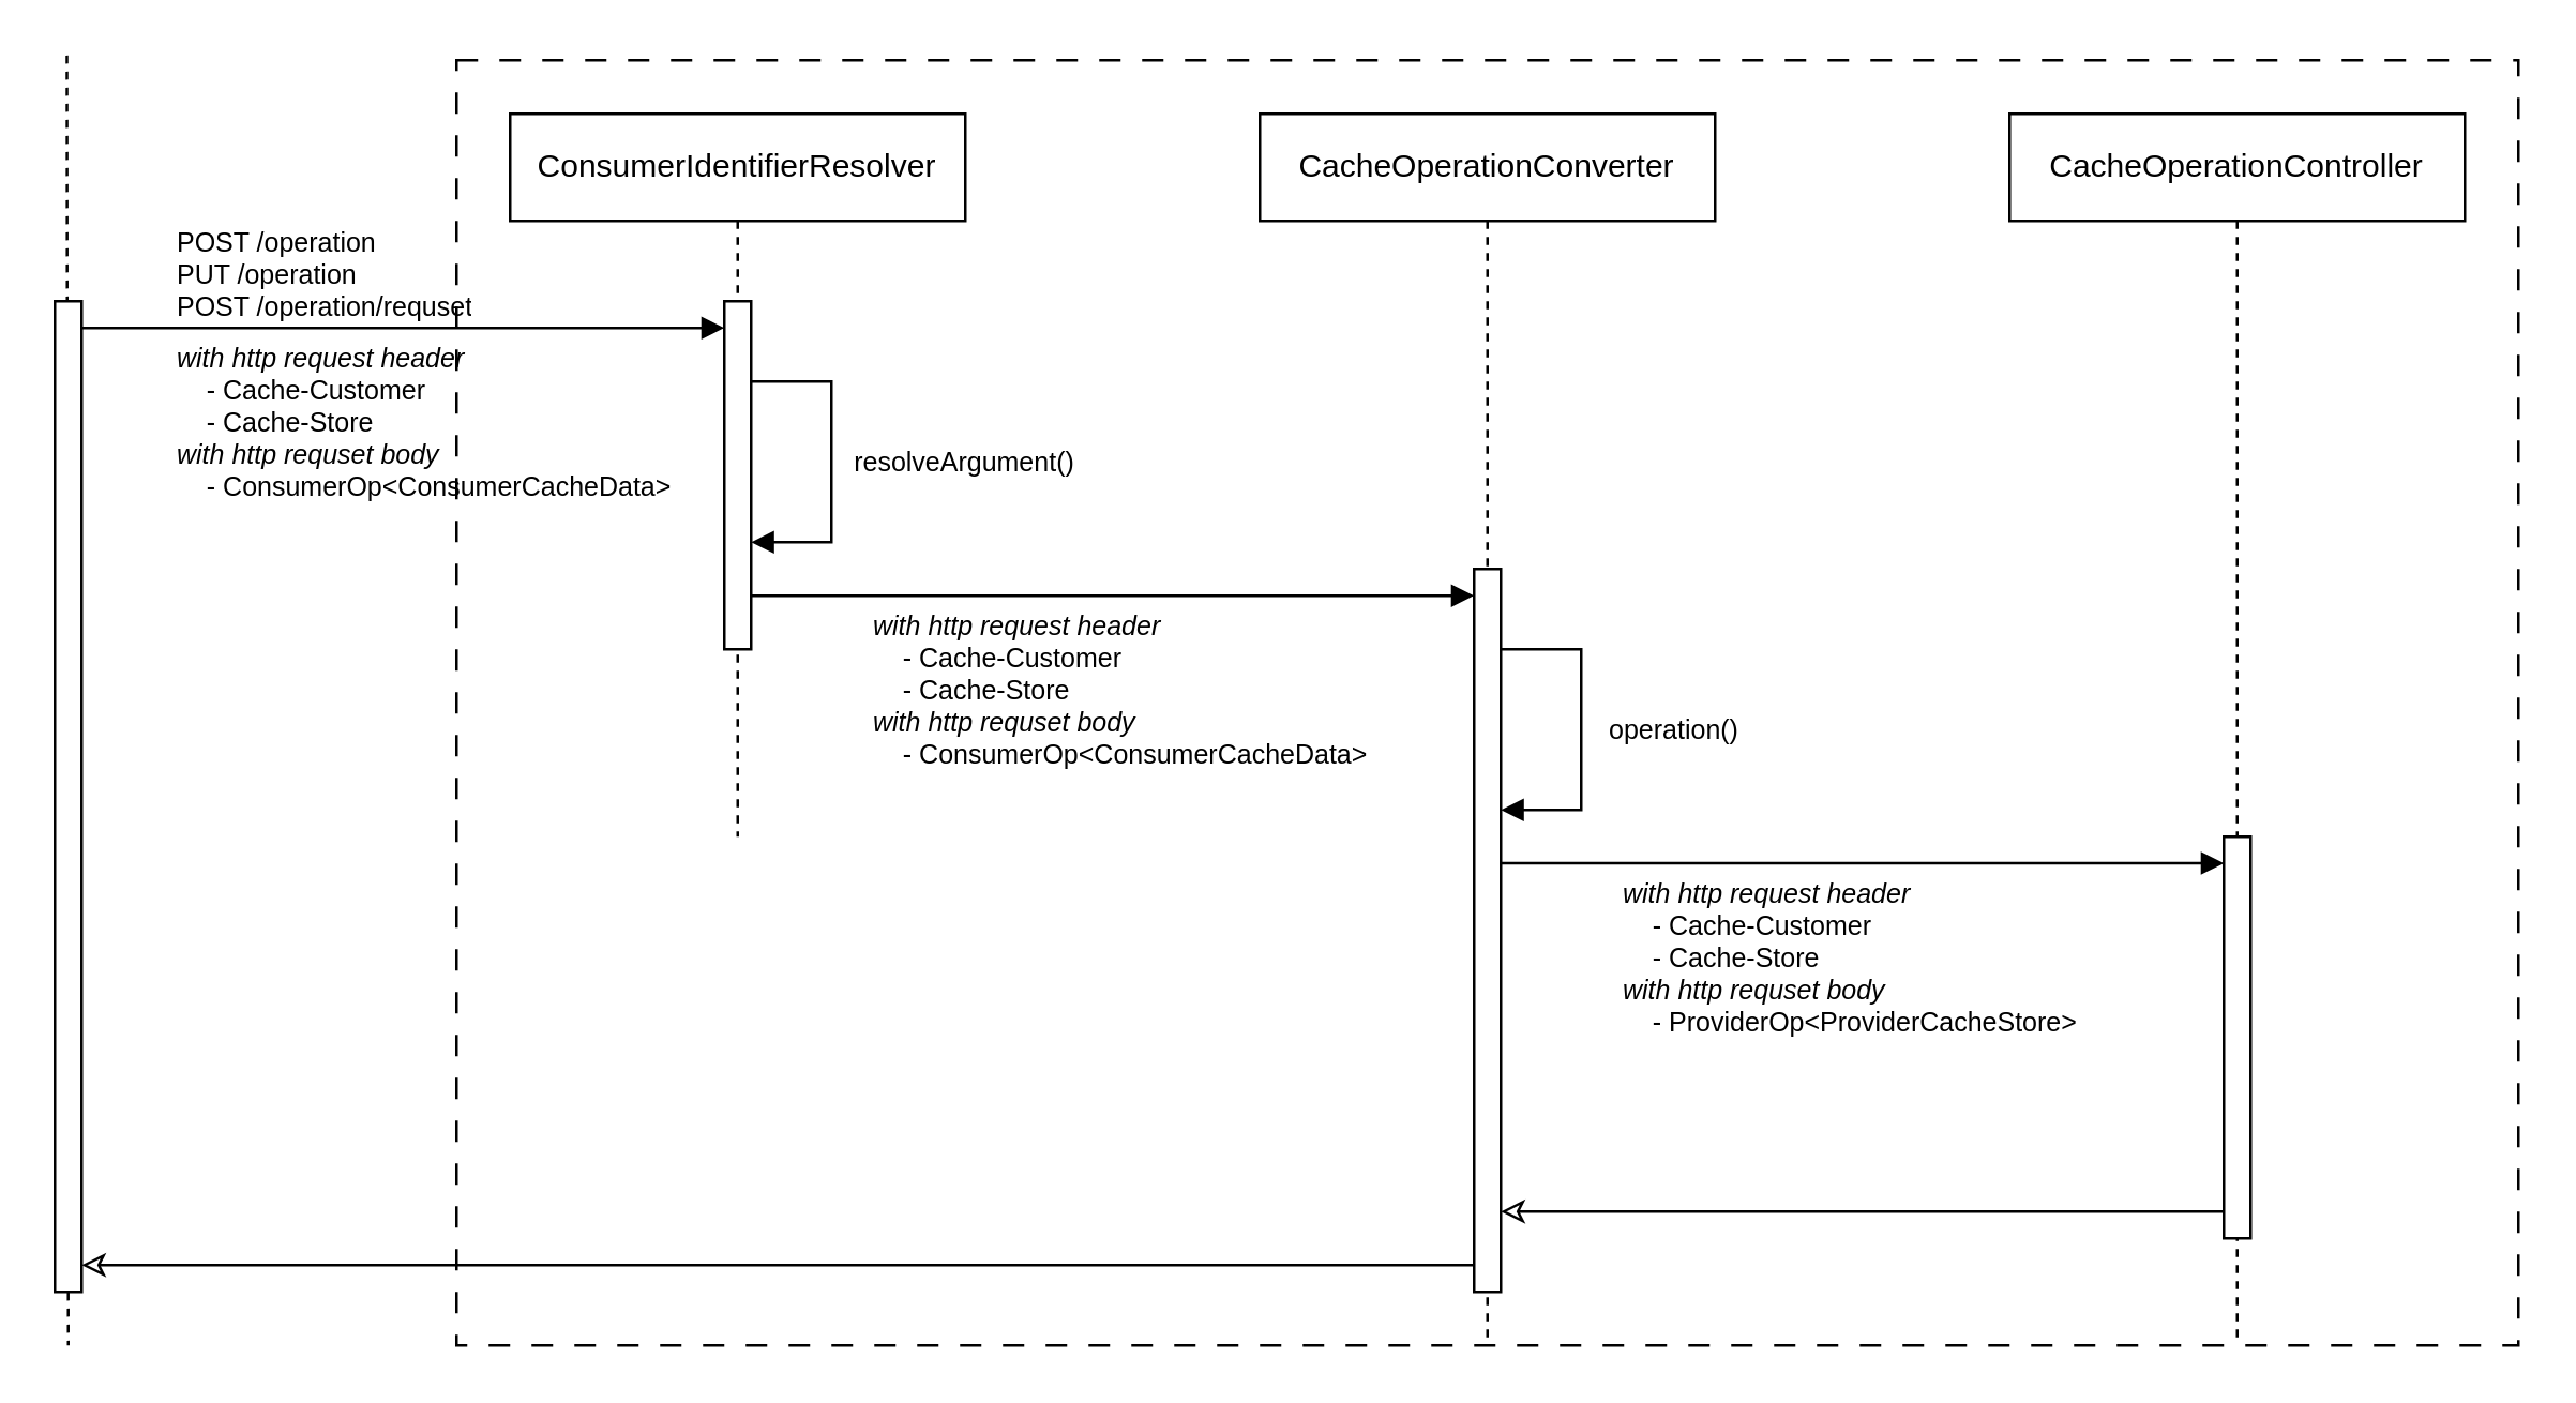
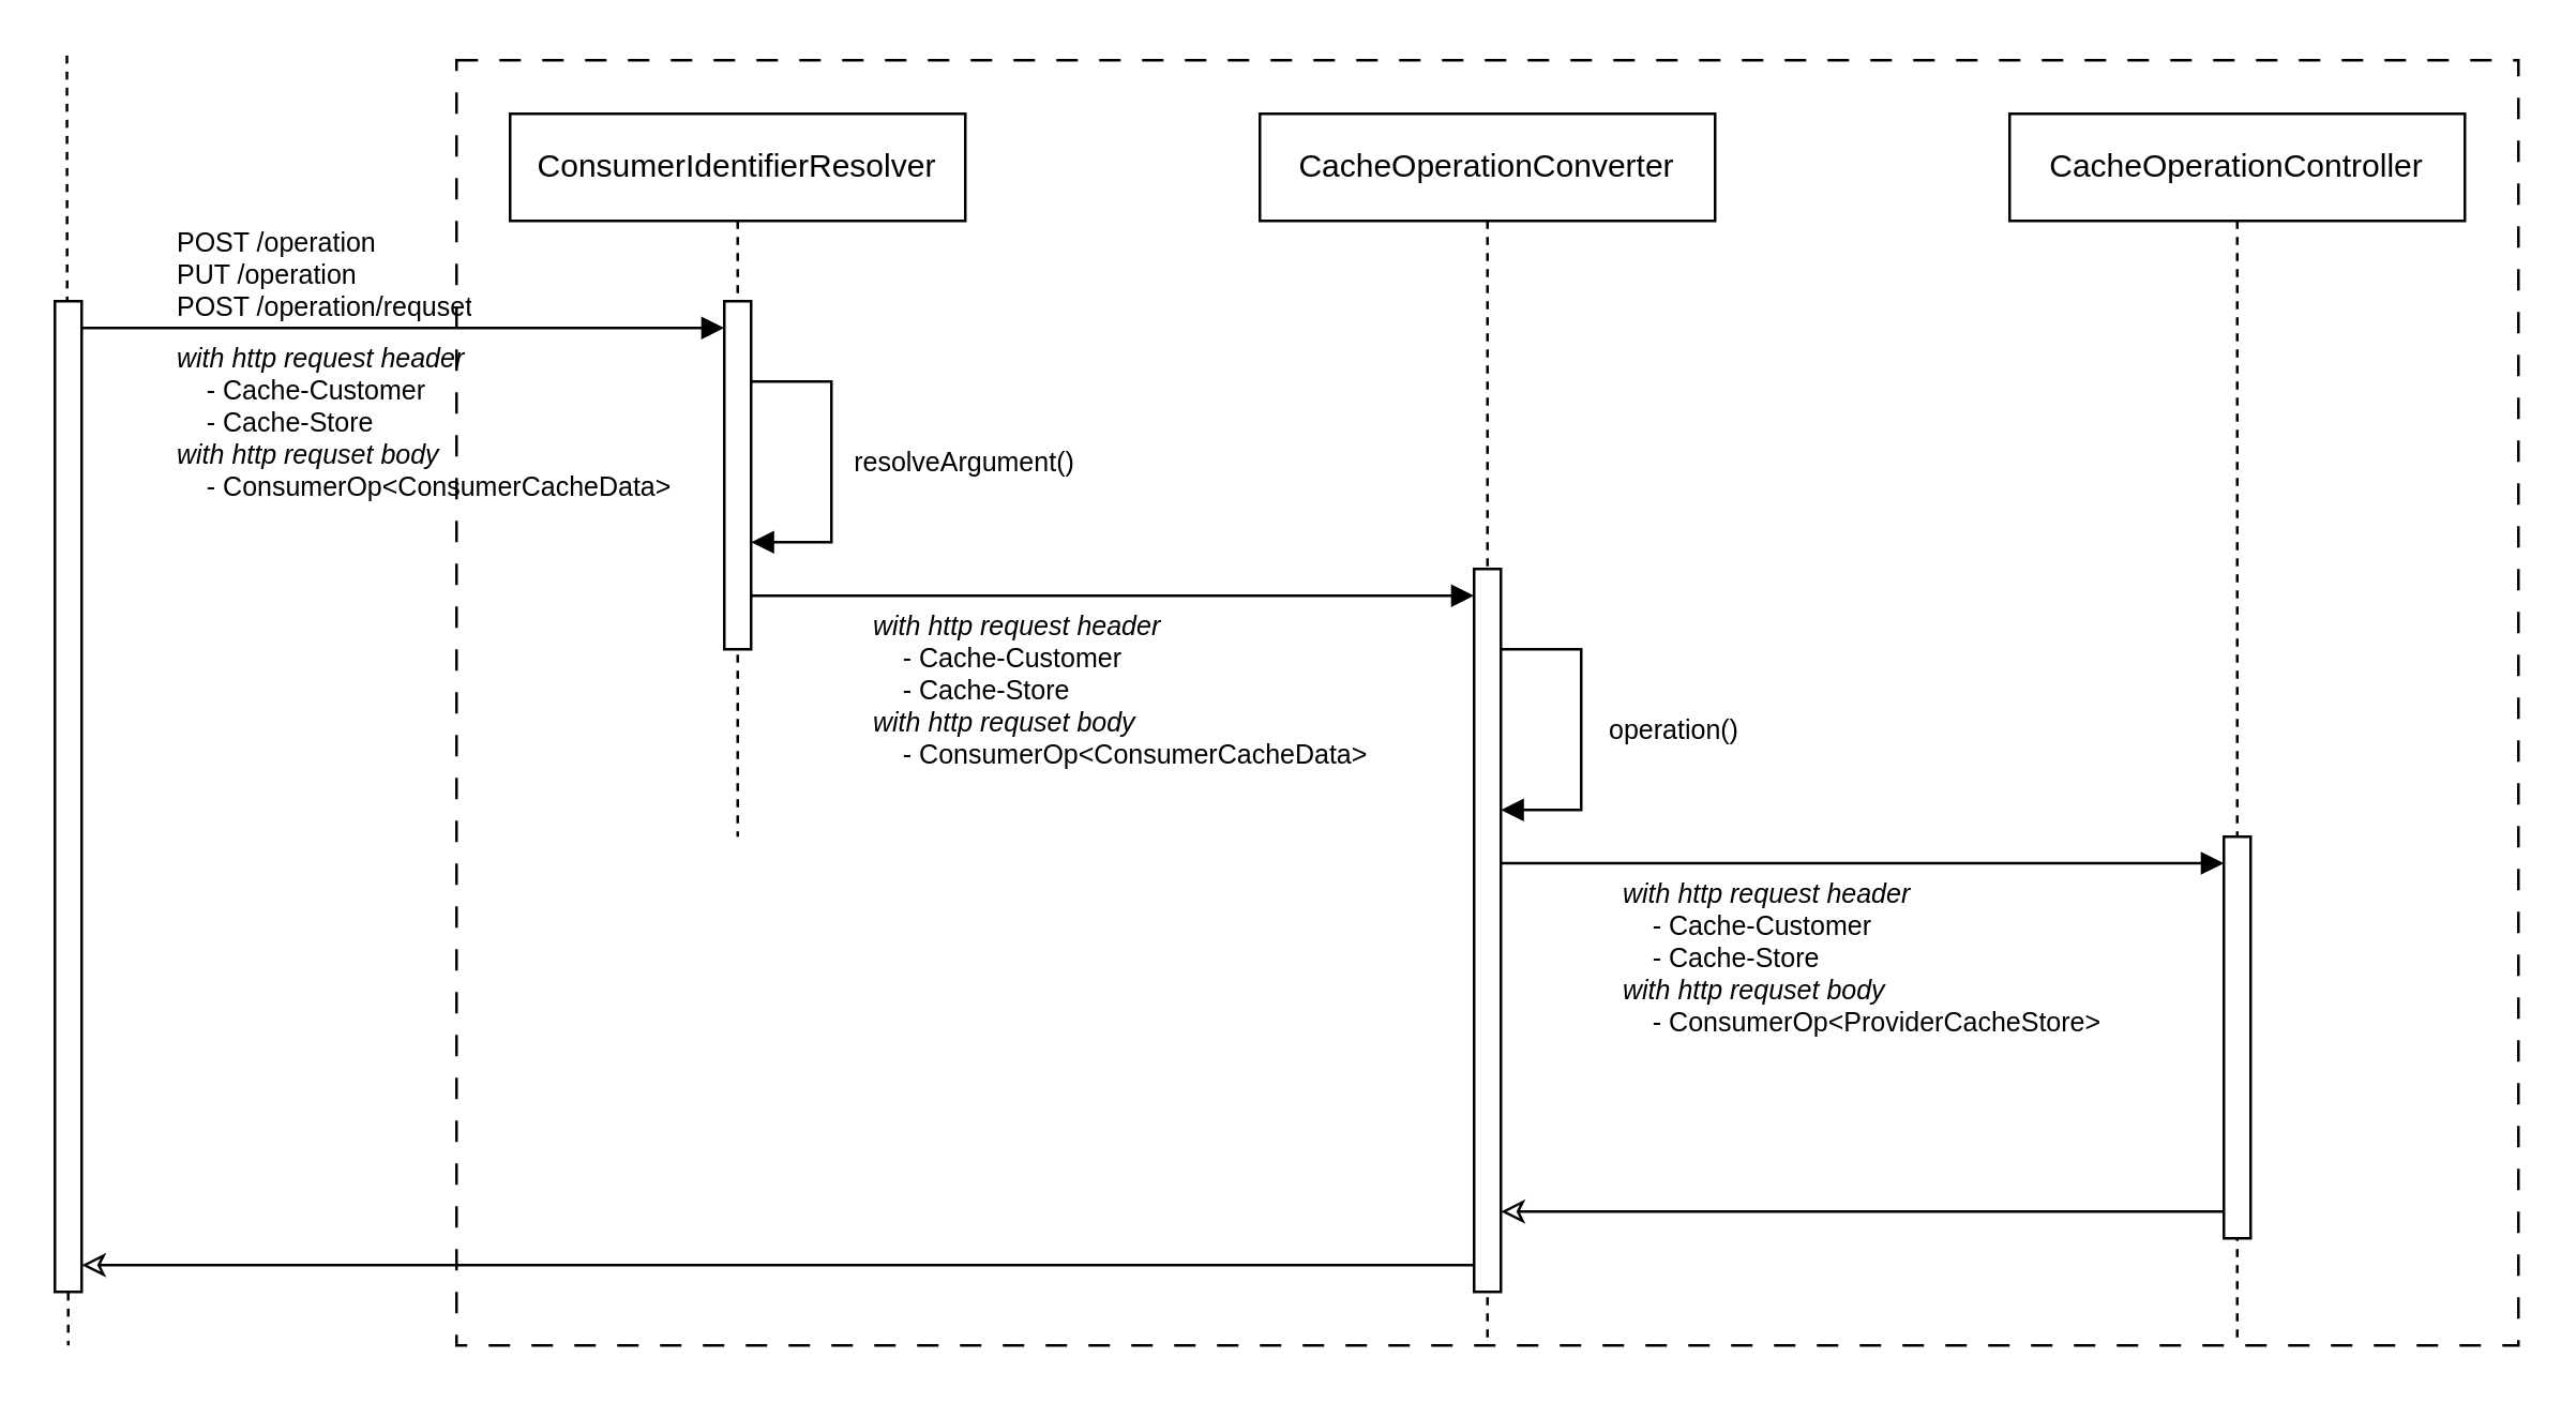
  <mxCell id="0" />
  <mxCell id="1" parent="0" />
  <mxCell id="2" value="" style="whiteSpace=wrap;html=1;dashed=1;dashPattern=8 8;fillColor=none;" vertex="1" parent="1"><mxGeometry x="170" y="22" width="770" height="480" as="geometry" /></mxCell>
  <mxCell id="3" value="" style="edgeStyle=none;orthogonalLoop=1;jettySize=auto;html=1;rounded=0;dashed=1;endArrow=none;startFill=0;curved=0;jumpSize=1;endSize=0;startSize=0;targetPerimeterSpacing=0;strokeWidth=1;fontColor=light-dark(#000000,#EDEDED);" edge="1" parent="1"><mxGeometry width="80" relative="1" as="geometry"><mxPoint x="24.5" y="20.248" as="sourcePoint" /><mxPoint x="25" y="502" as="targetPoint" /><Array as="points" /></mxGeometry></mxCell>
  <mxCell id="4" value="ConsumerIdentifierResolver" style="shape=umlLifeline;perimeter=lifelinePerimeter;whiteSpace=wrap;html=1;container=1;dropTarget=0;collapsible=0;recursiveResize=0;outlineConnect=0;portConstraint=eastwest;newEdgeStyle={&quot;curved&quot;:0,&quot;rounded&quot;:0};fillColor=none;" vertex="1" parent="1"><mxGeometry x="190" y="42" width="170" height="270" as="geometry" /></mxCell>
  <mxCell id="5" value="" style="html=1;points=[[0,0,0,0,5],[0,1,0,0,-5],[1,0,0,0,5],[1,1,0,0,-5]];perimeter=orthogonalPerimeter;outlineConnect=0;targetShapes=umlLifeline;portConstraint=eastwest;newEdgeStyle={&quot;curved&quot;:0,&quot;rounded&quot;:0};" vertex="1" parent="4"><mxGeometry x="80" y="70" width="10" height="130" as="geometry" /></mxCell>
  <mxCell id="6" value="" style="html=1;points=[[0,0,0,0,5],[0,1,0,0,-5],[1,0,0,0,5],[1,1,0,0,-5]];perimeter=orthogonalPerimeter;outlineConnect=0;targetShapes=umlLifeline;portConstraint=eastwest;newEdgeStyle={&quot;curved&quot;:0,&quot;rounded&quot;:0};" vertex="1" parent="1"><mxGeometry x="20" y="112" width="10" height="370" as="geometry" /></mxCell>
  <mxCell id="7" value="&lt;div style=&quot;&quot;&gt;&lt;br&gt;&lt;/div&gt;" style="html=1;verticalAlign=bottom;endArrow=block;curved=0;rounded=0;fontSize=10;labelBackgroundColor=none;fontColor=light-dark(#000000,#EDEDED);align=center;" edge="1" parent="1" target="5"><mxGeometry width="80" relative="1" as="geometry"><mxPoint x="30" y="122" as="sourcePoint" /><mxPoint x="260" y="122" as="targetPoint" /></mxGeometry></mxCell>
  <mxCell id="8" value="&lt;font style=&quot;&quot;&gt;&lt;i&gt;with http request header&lt;/i&gt;&lt;/font&gt;&lt;div&gt;&amp;nbsp; &amp;nbsp; -&amp;nbsp;Cache-Customer&lt;/div&gt;&lt;div&gt;&amp;nbsp; &amp;nbsp; -&amp;nbsp;Cache-Store&lt;/div&gt;&lt;div&gt;&lt;i&gt;with http requset body&lt;/i&gt;&lt;/div&gt;&lt;div&gt;&amp;nbsp; &amp;nbsp; &lt;font style=&quot;&quot;&gt;-&amp;nbsp;ConsumerOp&amp;lt;ConsumerCacheData&amp;gt;&lt;/font&gt;&lt;/div&gt;" style="text;align=left;verticalAlign=middle;spacingLeft=4;spacingRight=4;overflow=hidden;rotatable=0;points=[[0,0.5],[1,0.5]];portConstraint=eastwest;whiteSpace=wrap;html=1;fontSize=10;" vertex="1" parent="1"><mxGeometry x="60" y="122" width="200" height="70" as="geometry" /></mxCell>
  <mxCell id="9" value="" style="html=1;align=left;spacingLeft=2;endArrow=block;rounded=0;edgeStyle=orthogonalEdgeStyle;curved=0;rounded=0;fontColor=light-dark(#000000,#EDEDED);" edge="1" parent="1" target="5"><mxGeometry x="0.003" relative="1" as="geometry"><mxPoint x="280" y="142" as="sourcePoint" /><Array as="points"><mxPoint x="310" y="142" /><mxPoint x="310" y="202" /></Array><mxPoint x="280" y="197" as="targetPoint" /><mxPoint as="offset" /></mxGeometry></mxCell>
  <mxCell id="10" value="CacheOperationConverter" style="shape=umlLifeline;perimeter=lifelinePerimeter;whiteSpace=wrap;html=1;container=1;dropTarget=0;collapsible=0;recursiveResize=0;outlineConnect=0;portConstraint=eastwest;newEdgeStyle={&quot;curved&quot;:0,&quot;rounded&quot;:0};fillColor=none;" vertex="1" parent="1"><mxGeometry x="470" y="42" width="170" height="460" as="geometry" /></mxCell>
  <mxCell id="11" value="" style="html=1;points=[[0,0,0,0,5],[0,1,0,0,-5],[1,0,0,0,5],[1,1,0,0,-5]];perimeter=orthogonalPerimeter;outlineConnect=0;targetShapes=umlLifeline;portConstraint=eastwest;newEdgeStyle={&quot;curved&quot;:0,&quot;rounded&quot;:0};fillColor=light-dark(#ffffff, #ededed);" vertex="1" parent="10"><mxGeometry x="80" y="170" width="10" height="270" as="geometry" /></mxCell>
  <mxCell id="12" value="" style="html=1;verticalAlign=bottom;endArrow=block;curved=0;rounded=0;fontColor=light-dark(#000000,#EDEDED);" edge="1" parent="1"><mxGeometry width="80" relative="1" as="geometry"><mxPoint x="280" y="222" as="sourcePoint" /><mxPoint x="550" y="222" as="targetPoint" /></mxGeometry></mxCell>
  <mxCell id="13" value="resolveArgument()" style="text;align=center;verticalAlign=middle;spacingLeft=4;spacingRight=4;overflow=hidden;rotatable=0;points=[[0,0.5],[1,0.5]];portConstraint=eastwest;whiteSpace=wrap;html=1;fontSize=10;" vertex="1" parent="1"><mxGeometry x="310" y="142" width="100" height="60" as="geometry" /></mxCell>
  <mxCell id="14" value="" style="html=1;align=left;spacingLeft=2;endArrow=block;rounded=0;edgeStyle=orthogonalEdgeStyle;curved=0;rounded=0;fontColor=light-dark(#000000,#EDEDED);" edge="1" parent="1"><mxGeometry x="0.003" relative="1" as="geometry"><mxPoint x="560" y="242" as="sourcePoint" /><Array as="points"><mxPoint x="590" y="242" /><mxPoint x="590" y="302" /></Array><mxPoint x="560" y="302" as="targetPoint" /><mxPoint as="offset" /></mxGeometry></mxCell>
  <mxCell id="15" value="operation()" style="text;align=center;verticalAlign=middle;spacingLeft=4;spacingRight=4;overflow=hidden;rotatable=0;points=[[0,0.5],[1,0.5]];portConstraint=eastwest;whiteSpace=wrap;html=1;fontSize=10;" vertex="1" parent="1"><mxGeometry x="590" y="242" width="70" height="60" as="geometry" /></mxCell>
  <mxCell id="16" value="&lt;font style=&quot;&quot;&gt;&lt;i&gt;with http request header&lt;/i&gt;&lt;/font&gt;&lt;div&gt;&amp;nbsp; &amp;nbsp; -&amp;nbsp;Cache-Customer&lt;/div&gt;&lt;div&gt;&amp;nbsp; &amp;nbsp; -&amp;nbsp;Cache-Store&lt;/div&gt;&lt;div&gt;&lt;i&gt;with http requset body&lt;/i&gt;&lt;/div&gt;&lt;div&gt;&amp;nbsp; &amp;nbsp; &lt;font style=&quot;&quot;&gt;-&amp;nbsp;ConsumerOp&amp;lt;ConsumerCacheData&amp;gt;&lt;/font&gt;&lt;/div&gt;" style="text;align=left;verticalAlign=middle;spacingLeft=4;spacingRight=4;overflow=hidden;rotatable=0;points=[[0,0.5],[1,0.5]];portConstraint=eastwest;whiteSpace=wrap;html=1;fontSize=10;" vertex="1" parent="1"><mxGeometry x="320" y="222" width="200" height="70" as="geometry" /></mxCell>
  <mxCell id="17" value="CacheOperationController" style="shape=umlLifeline;perimeter=lifelinePerimeter;whiteSpace=wrap;html=1;container=1;dropTarget=0;collapsible=0;recursiveResize=0;outlineConnect=0;portConstraint=eastwest;newEdgeStyle={&quot;curved&quot;:0,&quot;rounded&quot;:0};fillColor=none;" vertex="1" parent="1"><mxGeometry x="750" y="42" width="170" height="460" as="geometry" /></mxCell>
  <mxCell id="18" value="" style="html=1;points=[[0,0,0,0,5],[0,1,0,0,-5],[1,0,0,0,5],[1,1,0,0,-5]];perimeter=orthogonalPerimeter;outlineConnect=0;targetShapes=umlLifeline;portConstraint=eastwest;newEdgeStyle={&quot;curved&quot;:0,&quot;rounded&quot;:0};" vertex="1" parent="17"><mxGeometry x="80" y="270" width="10" height="150" as="geometry" /></mxCell>
  <mxCell id="19" value="" style="html=1;verticalAlign=bottom;endArrow=block;curved=0;rounded=0;fontColor=light-dark(#000000,#EDEDED);" edge="1" parent="1"><mxGeometry width="80" relative="1" as="geometry"><mxPoint x="560" y="321.93" as="sourcePoint" /><mxPoint x="830" y="321.93" as="targetPoint" /></mxGeometry></mxCell>
- <mxCell id="20" value="&lt;font style=&quot;&quot;&gt;&lt;i&gt;with http request header&lt;/i&gt;&lt;/font&gt;&lt;div&gt;&amp;nbsp; &amp;nbsp; -&amp;nbsp;Cache-Customer&lt;/div&gt;&lt;div&gt;&amp;nbsp; &amp;nbsp; -&amp;nbsp;Cache-Store&lt;/div&gt;&lt;div&gt;&lt;i&gt;with http requset body&lt;/i&gt;&lt;/div&gt;&lt;div&gt;&amp;nbsp; &amp;nbsp; &lt;font style=&quot;&quot;&gt;-&amp;nbsp;ProviderOp&amp;lt;ProviderCacheStore&amp;gt;&lt;/font&gt;&lt;/div&gt;" style="text;align=left;verticalAlign=middle;spacingLeft=4;spacingRight=4;overflow=hidden;rotatable=0;points=[[0,0.5],[1,0.5]];portConstraint=eastwest;whiteSpace=wrap;html=1;fontSize=10;" vertex="1" parent="1"><mxGeometry x="600" y="322" width="200" height="70" as="geometry" /></mxCell>
+ <mxCell id="20" value="&lt;font style=&quot;&quot;&gt;&lt;i&gt;with http request header&lt;/i&gt;&lt;/font&gt;&lt;div&gt;&amp;nbsp; &amp;nbsp; -&amp;nbsp;Cache-Customer&lt;/div&gt;&lt;div&gt;&amp;nbsp; &amp;nbsp; -&amp;nbsp;Cache-Store&lt;/div&gt;&lt;div&gt;&lt;i&gt;with http requset body&lt;/i&gt;&lt;/div&gt;&lt;div&gt;&amp;nbsp; &amp;nbsp; &lt;font style=&quot;&quot;&gt;-&amp;nbsp;ConsumerOp&amp;lt;ProviderCacheStore&amp;gt;&lt;/font&gt;&lt;/div&gt;" style="text;align=left;verticalAlign=middle;spacingLeft=4;spacingRight=4;overflow=hidden;rotatable=0;points=[[0,0.5],[1,0.5]];portConstraint=eastwest;whiteSpace=wrap;html=1;fontSize=10;" vertex="1" parent="1"><mxGeometry x="600" y="322" width="200" height="70" as="geometry" /></mxCell>
  <mxCell id="21" value="" style="html=1;verticalAlign=bottom;endArrow=none;curved=0;rounded=0;startArrow=classic;startFill=0;fontColor=light-dark(#000000,#EDEDED);" edge="1" parent="1"><mxGeometry width="80" relative="1" as="geometry"><mxPoint x="560" y="452" as="sourcePoint" /><mxPoint x="830" y="452" as="targetPoint" /></mxGeometry></mxCell>
  <mxCell id="22" value="" style="html=1;verticalAlign=bottom;endArrow=none;curved=0;rounded=0;startArrow=classic;startFill=0;fontColor=light-dark(#000000,#EDEDED);" edge="1" parent="1"><mxGeometry width="80" relative="1" as="geometry"><mxPoint x="30" y="472" as="sourcePoint" /><mxPoint x="550" y="472" as="targetPoint" /></mxGeometry></mxCell>
  <mxCell id="23" value="&lt;div style=&quot;&quot;&gt;&lt;span style=&quot;text-wrap-mode: nowrap;&quot;&gt;POST /operation&amp;nbsp;&lt;/span&gt;&lt;/div&gt;&lt;div style=&quot;&quot;&gt;&lt;span style=&quot;text-wrap-mode: nowrap;&quot;&gt;PUT /operation&amp;nbsp;&lt;/span&gt;&lt;/div&gt;&lt;div style=&quot;&quot;&gt;&lt;span style=&quot;text-wrap-mode: nowrap;&quot;&gt;POST /operation/requset&lt;/span&gt;&lt;/div&gt;" style="text;align=left;verticalAlign=middle;spacingLeft=4;spacingRight=4;overflow=hidden;rotatable=0;points=[[0,0.5],[1,0.5]];portConstraint=eastwest;whiteSpace=wrap;html=1;fontSize=10;" vertex="1" parent="1"><mxGeometry x="60" y="82" width="120" height="40" as="geometry" /></mxCell>
